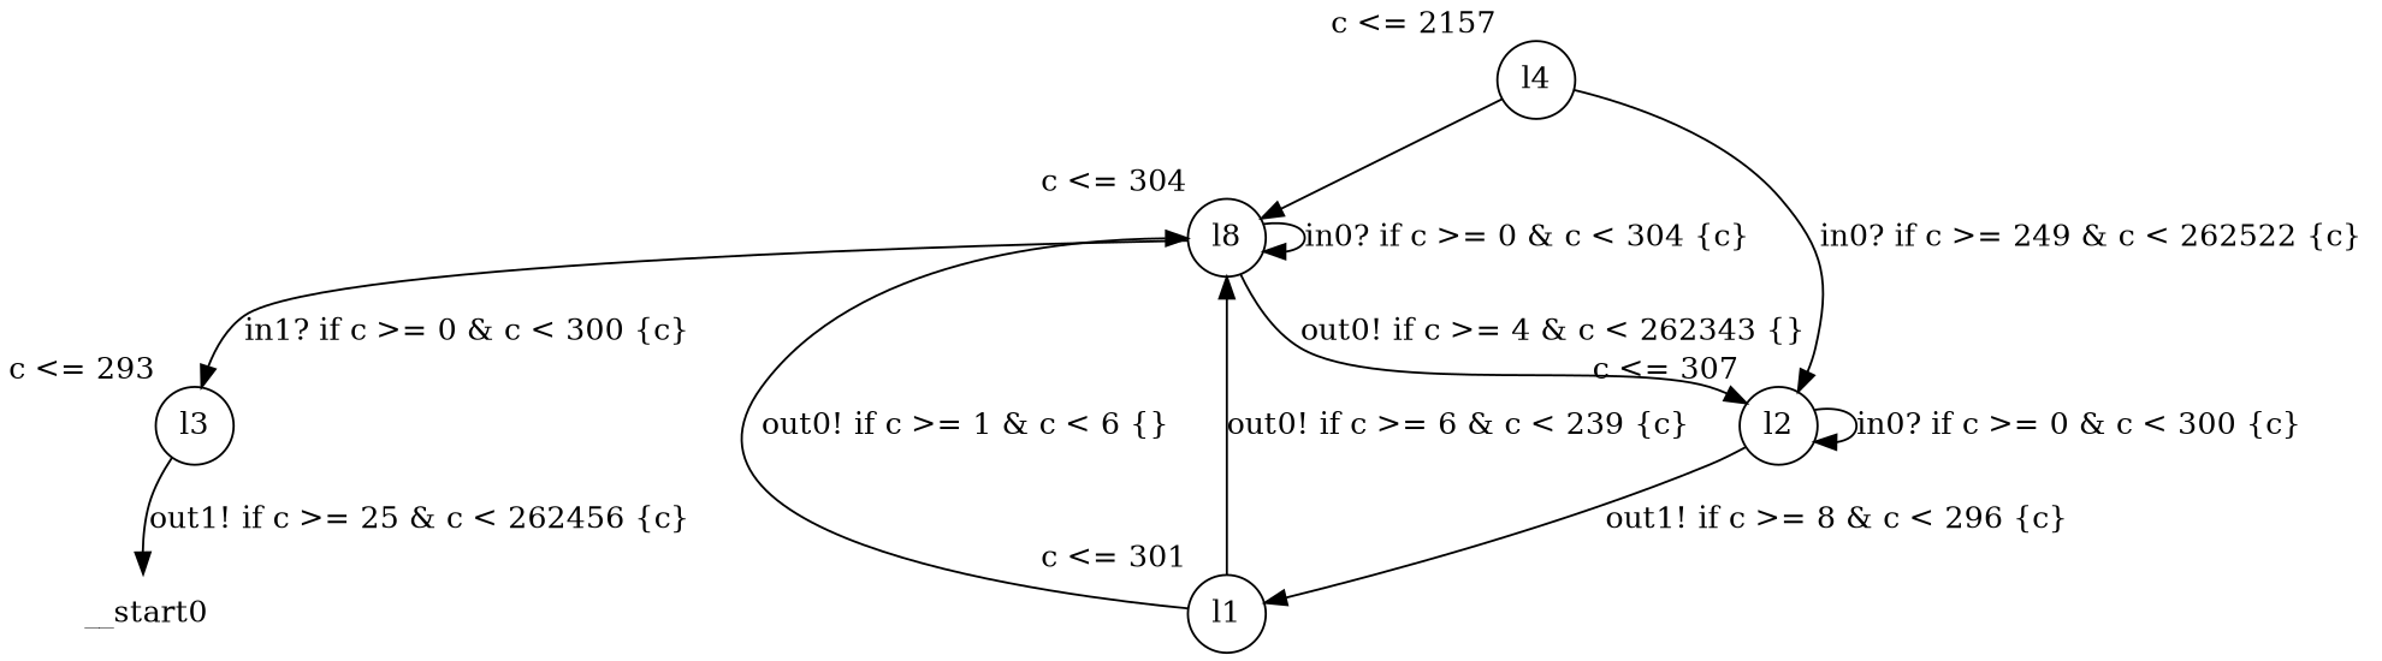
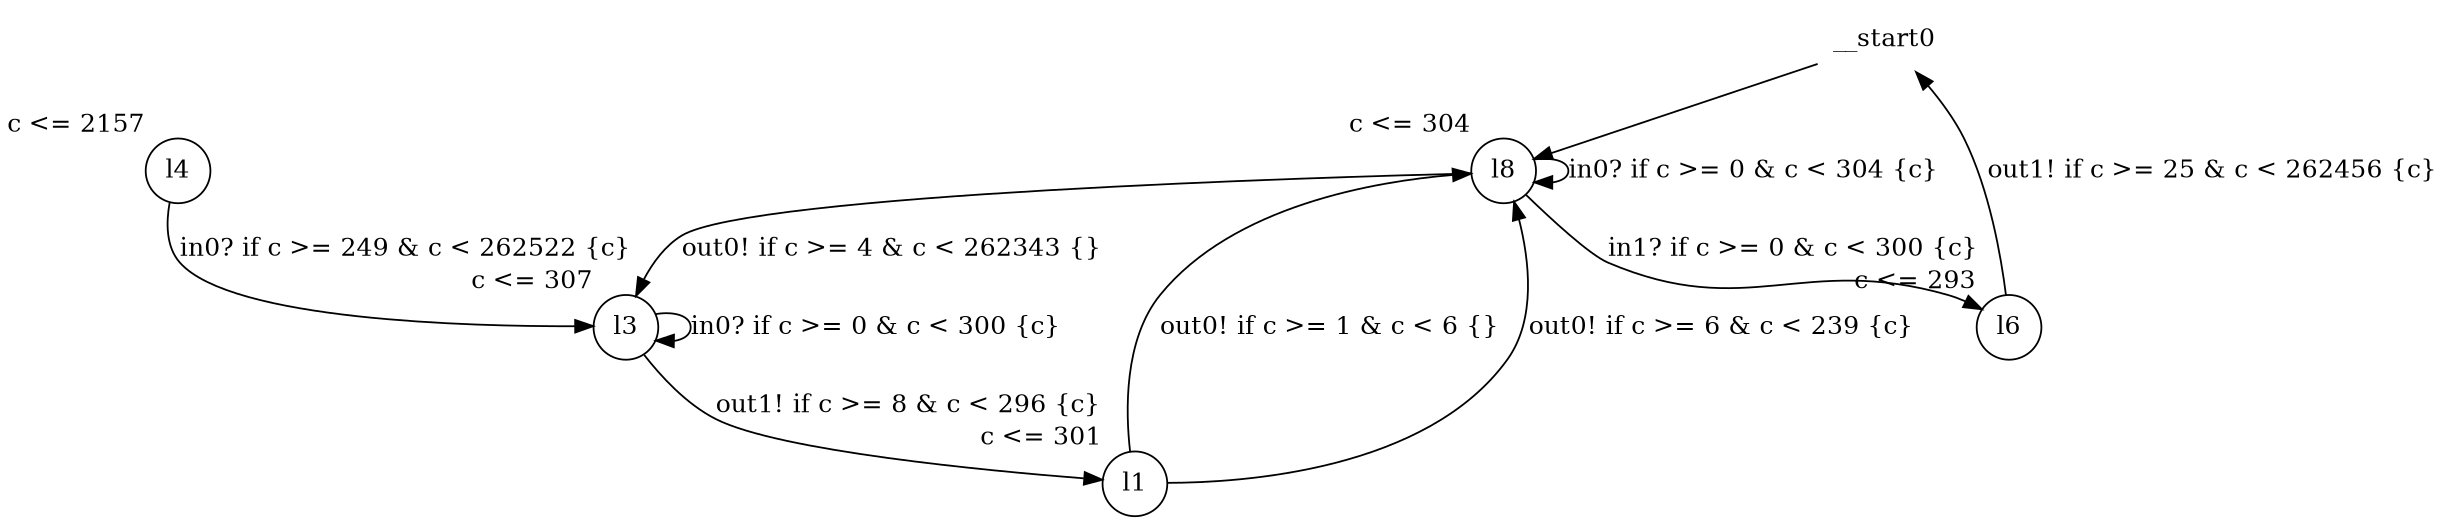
  digraph {
    node [shape=circle margin=0]
    __start0 [shape=none margin=""]
    n2 [label=l8 xlabel="c <= 304"]
-   n3 [label=l2 xlabel="c <= 307"]
-   n4 [label=l3 xlabel="c <= 293"]
+   n3 [label=l3 xlabel="c <= 307"]
+   n4 [label=l6 xlabel="c <= 293"]
    n5 [label=l1 xlabel="c <= 301"]
    n6 [label=l4 xlabel="c <= 2157"]
-   n6 -> n2
+   __start0 -> n2
    n2 -> n2 [label="in0? if c >= 0 & c < 304 {c} "]
    n2 -> n3 [label="out0! if c >= 4 & c < 262343 {} "]
    n2 -> n4 [label="in1? if c >= 0 & c < 300 {c} "]
    n3 -> n3 [label="in0? if c >= 0 & c < 300 {c} "]
    n3 -> n5 [label="out1! if c >= 8 & c < 296 {c} "]
    n4 -> __start0 [label="out1! if c >= 25 & c < 262456 {c} "]
    n5 -> n2 [label="out0! if c >= 1 & c < 6 {} "]
    n5 -> n2 [label="out0! if c >= 6 & c < 239 {c} "]
    n6 -> n3 [label="in0? if c >= 249 & c < 262522 {c} "]
  }
